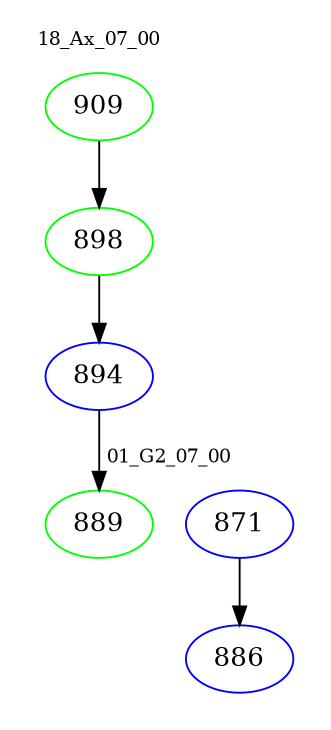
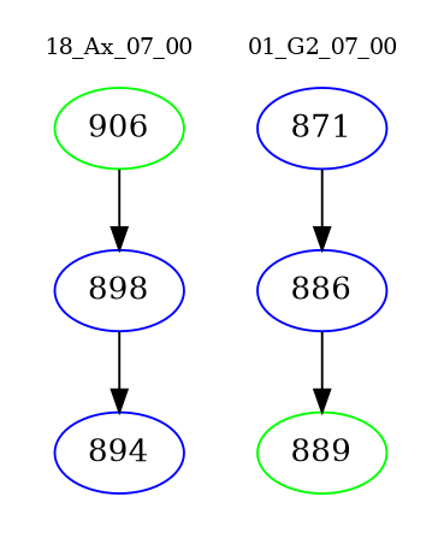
  digraph {
    node [color=blue]
    edge [color=black]
-   n1 [color=green label=898]
+   n1 [label=898]
    n2 [label=894]
-   n3 [color=green label=909]
+   n3 [color=green label=906]
    n4 [label=886]
    n5 [label=871]
    n6 [color=green label=889]
    subgraph cluster_1 {
      color=white
      fontsize=10
      label="18_Ax_07_00"
      n1
      n2
      n3
    }
    subgraph cluster_2 {
      color=white
      fontsize=10
      label="01_G2_07_00"
      n4
      n5
      n6
    }
    n1 -> n2
    n3 -> n1
-   n2 -> n6
+   n4 -> n6
    n5 -> n4
  }
